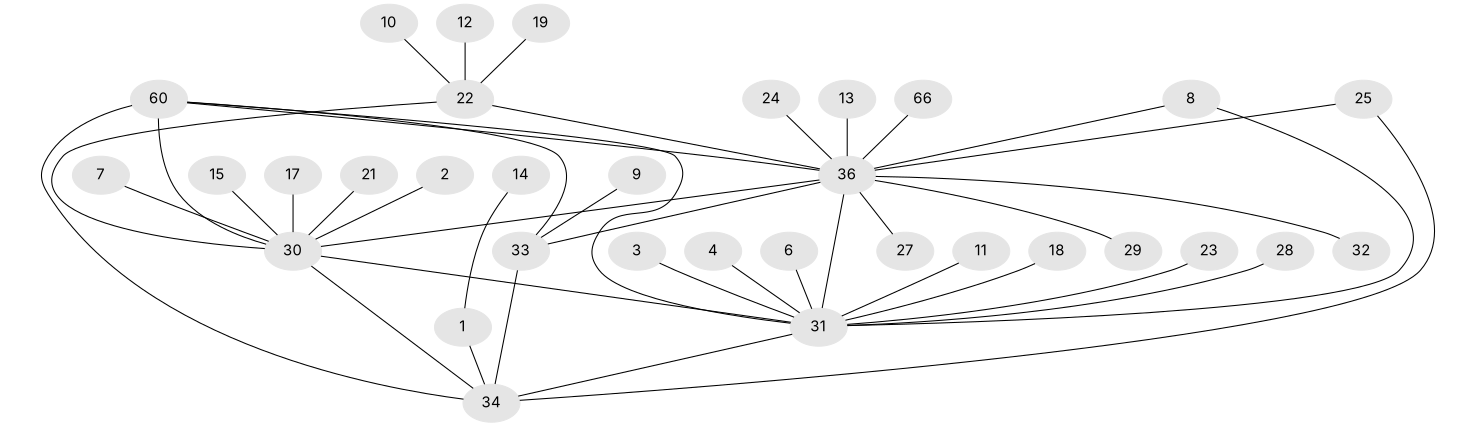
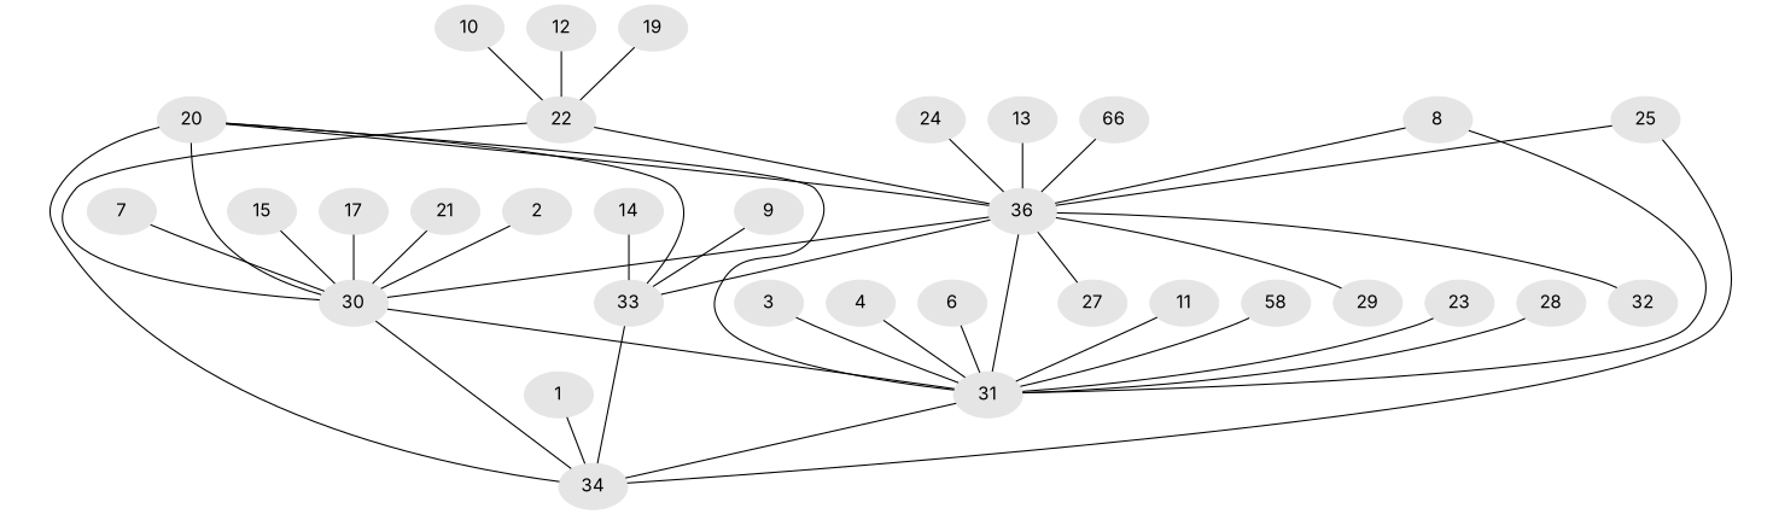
  graph {
    fontname=Inter
    node [color=gray90 fontname=Inter style=filled]
    edge [fontname=Inter weight=1.0]
    1
    34
    2
    30
    31
    3
    4
    6
    7
    8
    n11 [label=36]
    33
    27
    29
    32
    9
    10
    22
    11
    12
    13
    14
    15
    n24 [label=66]
    17
-   18
+   18 [label=58]
    19
-   20 [label=60]
+   20
    21
    23
    24
    25
    28
    1 -- 34
    2 -- 30
    30 -- 34
    30 -- 31
    31 -- 34
    3 -- 31
    4 -- 31
    6 -- 31
    7 -- 30
    8 -- 31
    8 -- n11
    n11 -- 30 [weight=2.0]
    n11 -- 31
    n11 -- 33 [weight=2.0]
    n11 -- 27
    n11 -- 29 [weight=2.0]
    n11 -- 32
    33 -- 34
    9 -- 33
    10 -- 22
    22 -- 30
    22 -- n11
    11 -- 31
    12 -- 22
    13 -- n11
-   14 -- 1
+   14 -- 33
    15 -- 30
    n24 -- n11
    17 -- 30
    18 -- 31
    19 -- 22
    20 -- 34
    20 -- 30 [weight=3.0]
    20 -- 31
    20 -- n11
    20 -- 33
    21 -- 30
    23 -- 31
    24 -- n11
    25 -- 34
    25 -- n11
    28 -- 31
  }
